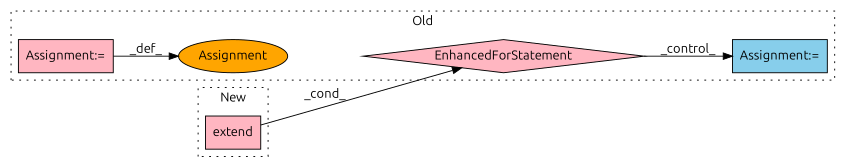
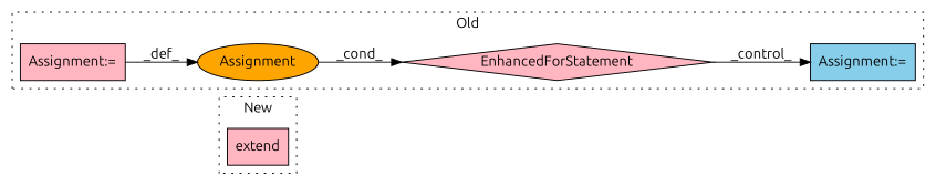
  digraph {
    fontname=Ubuntu
    rankdir=LR
    node [a=7 fillcolor=lightpink fontname=Ubuntu l=1 shape=box style=filled]
    edge [fontname=Ubuntu]
    n1 [a=70 l="53,2" label=EnhancedForStatement s="1101,1184" shape=diamond]
    n2 [label="Assignment:=" s=862]
    n3 [fillcolor=skyblue label="Assignment:=" s=1241]
    n4 [a=42 fillcolor=orange l=7 label=Assignment s=1166 shape=ellipse]
    n5 [a=32 l="7,1" label=extend s="1760,1787"]
    subgraph cluster_1 {
      label=Old
      style=dotted
      n1
      n2
      n3
      n4
    }
    subgraph cluster_2 {
      label=New
      style=dotted
      n5
    }
    n1 -> n3 [label=_control_]
    n2 -> n4 [label=_def_]
-   n5 -> n1 [label=_cond_]
+   n4 -> n1 [label=_cond_]
  }
